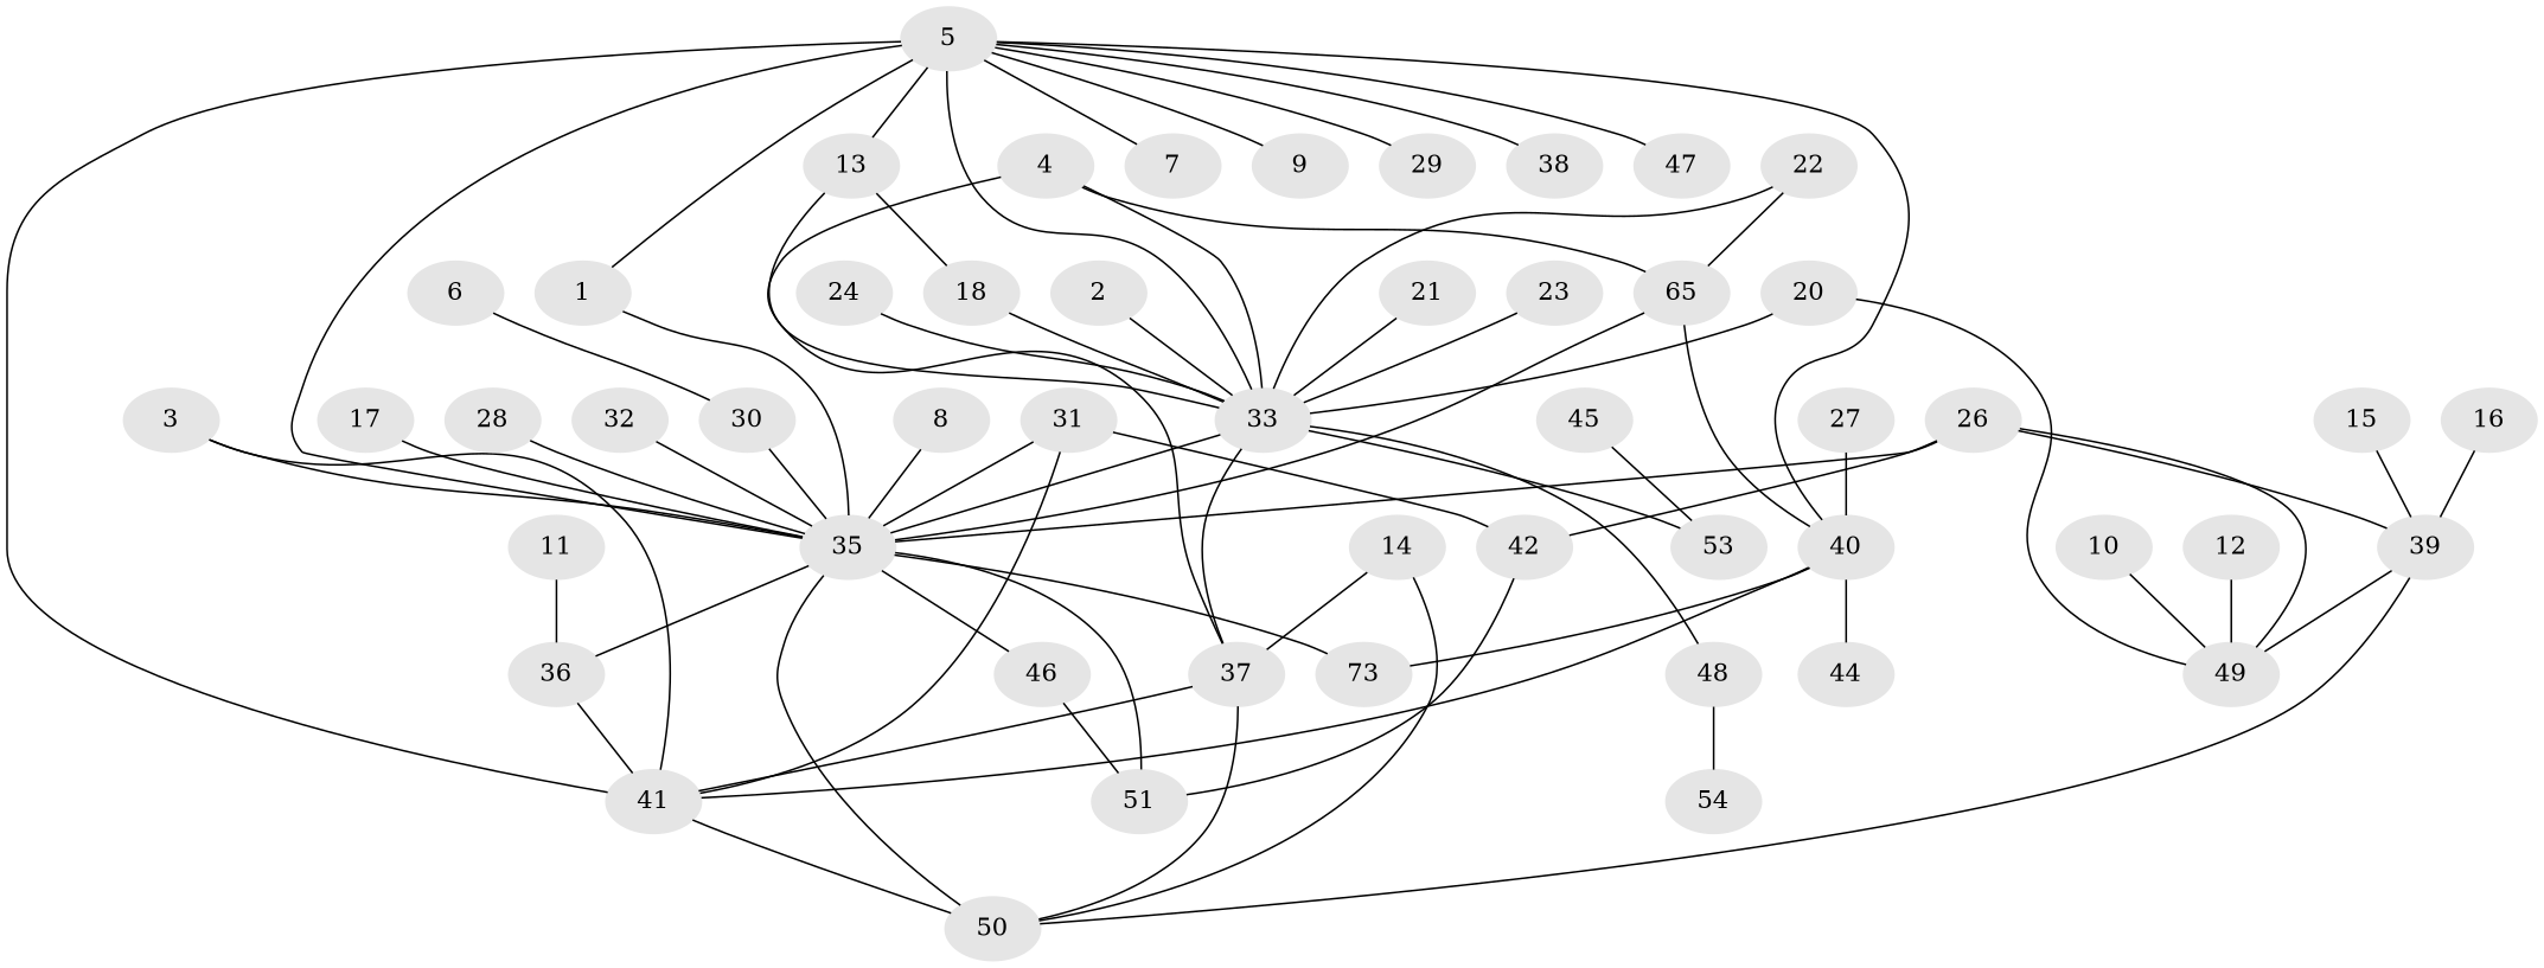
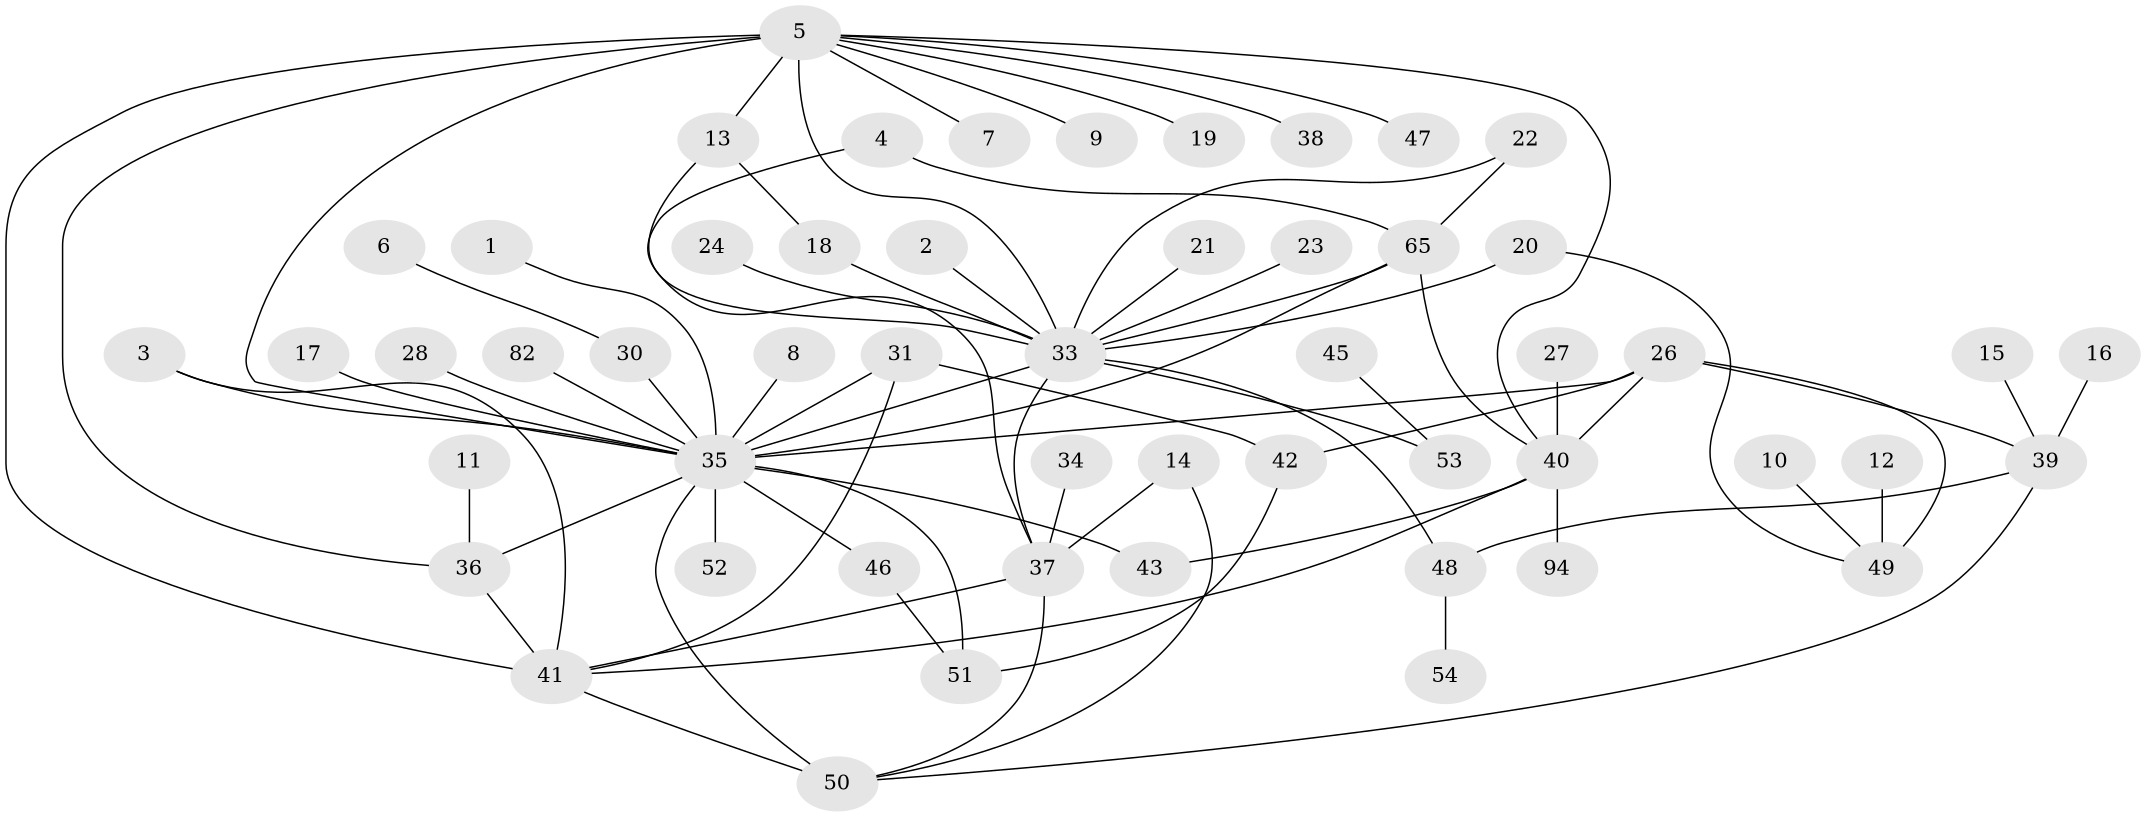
  graph {
    node [color=gray90 style=filled]
    edge [weight=1.0]
    1
    35
    36
    50
-   43 [label=73]
+   43
    46
    51
+   52
    2
    33
    37
    48
    53
    3
    41
    4
    n17 [label=65]
    40
    5
    7
    9
    13
-   19 [label=29]
+   19
    38
    47
    18
-   44
+   44 [label=94]
    6
    30
    8
    10
    49
    11
    12
    14
    15
    39
    16
    17
    20
    21
    22
    23
    24
    26
    42
    27
    28
    31
-   32
+   32 [label=82]
    54
+   34
    45
    1 -- 35
    35 -- 36
    35 -- 50 [weight=2.0]
    35 -- 43
    35 -- 46
    35 -- 51 [weight=2.0]
+   35 -- 52
    36 -- 41
    46 -- 51
    2 -- 33
    33 -- 35
    33 -- 37
    33 -- 48
    33 -- 53
    37 -- 50
    37 -- 41
    48 -- 54
    3 -- 35
    3 -- 41
    41 -- 50
-   4 -- 33
+   n17 -- 33
    4 -- 37
    4 -- n17
    n17 -- 35
    n17 -- 40
    40 -- 43
    40 -- 41
    40 -- 44
    5 -- 35
-   5 -- 1
+   5 -- 36
    5 -- 33 [weight=2.0]
    5 -- 41
    5 -- 40
    5 -- 7
    5 -- 9
    5 -- 13
    5 -- 19
    5 -- 38
    5 -- 47
    13 -- 33
    13 -- 18
    18 -- 33
    6 -- 30
    30 -- 35
    8 -- 35
    10 -- 49
    11 -- 36
    12 -- 49
    14 -- 50
    14 -- 37
    15 -- 39
    39 -- 50
-   39 -- 49
+   39 -- 48
    16 -- 39
    17 -- 35
    20 -- 33
    20 -- 49
    21 -- 33
    22 -- 33
    22 -- n17
    23 -- 33
    24 -- 33
    26 -- 35 [weight=2.0]
+   26 -- 40
    26 -- 49
    26 -- 39
    26 -- 42
    42 -- 51
    27 -- 40
    28 -- 35
    31 -- 35
    31 -- 41
    31 -- 42
    32 -- 35
+   34 -- 37
    45 -- 53
  }
